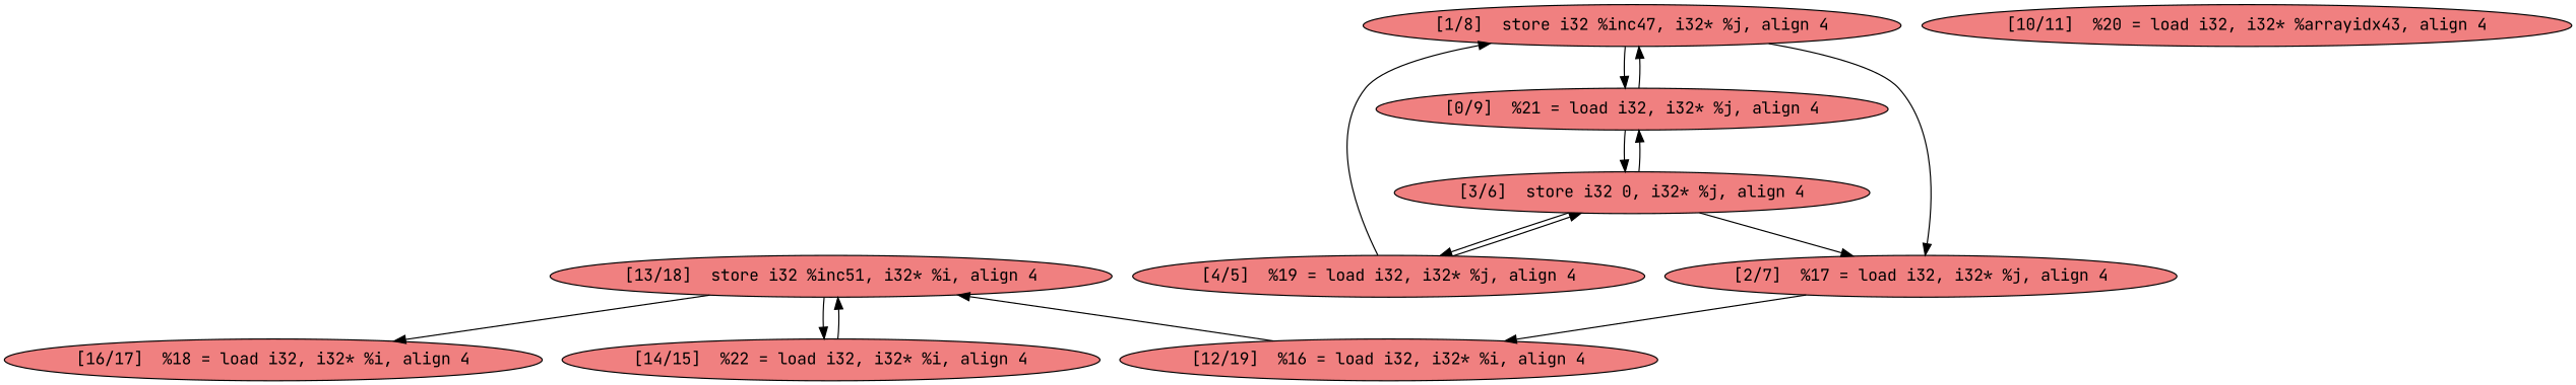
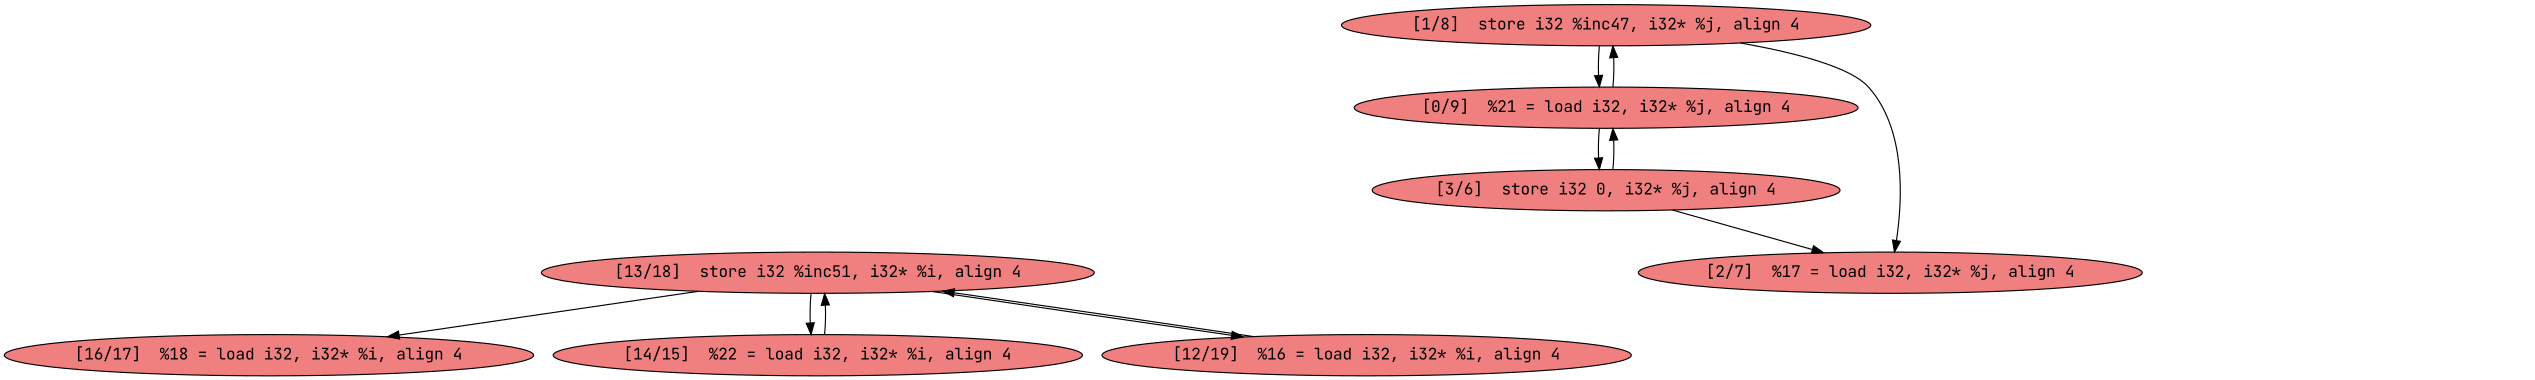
  digraph {
    fontname="JetBrains Mono"
    node [fillcolor=lightcoral fontname="JetBrains Mono" shape=ellipse style=filled]
    edge [fontname="JetBrains Mono"]
    n1 [label="[13/18]  store i32 %inc51, i32* %i, align 4"]
    n2 [label="[16/17]  %18 = load i32, i32* %i, align 4"]
    n3 [label="[14/15]  %22 = load i32, i32* %i, align 4"]
    n4 [label="[12/19]  %16 = load i32, i32* %i, align 4"]
-   n5 [label="[4/5]  %19 = load i32, i32* %j, align 4"]
    n6 [label="[1/8]  store i32 %inc47, i32* %j, align 4"]
    n7 [label="[3/6]  store i32 0, i32* %j, align 4"]
    n8 [label="[0/9]  %21 = load i32, i32* %j, align 4"]
    n9 [label="[2/7]  %17 = load i32, i32* %j, align 4"]
-   n10 [label="[10/11]  %20 = load i32, i32* %arrayidx43, align 4"]
    n1 -> n2
    n1 -> n3
-   n9 -> n4
+   n1 -> n4
    n3 -> n1
    n4 -> n1
-   n5 -> n6
-   n5 -> n7
    n6 -> n8
    n6 -> n9
-   n7 -> n5
    n7 -> n8
    n7 -> n9
    n8 -> n6
    n8 -> n7
  }
